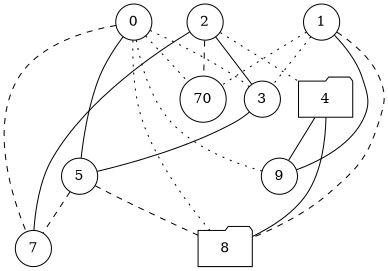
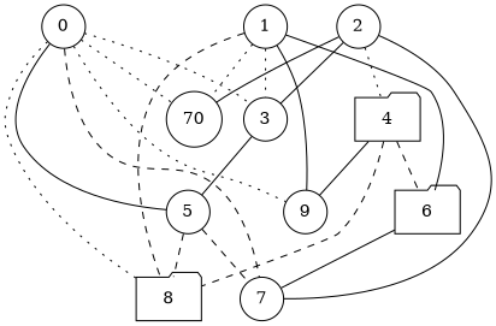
  graph {
    node [shape=circle]
    edge [style=solid]
    n1 [label=0]
    n2 [label=3]
    n3 [label=5]
    n4 [label=7]
    n5 [label=8 shape=folder]
    n6 [label=9]
    n7 [label=70]
    n8 [label=1]
+   n9 [label=6 shape=folder]
    n10 [label=2]
    n11 [label=4 shape=folder]
    n1 -- n2 [style=dotted]
    n1 -- n3
    n1 -- n4 [style=dashed]
    n1 -- n5 [style=dotted]
    n1 -- n6 [style=dotted]
    n1 -- n7 [style=dotted]
    n2 -- n3
    n3 -- n4 [style=dashed]
    n3 -- n5 [style=dashed]
    n8 -- n2 [style=dotted]
    n8 -- n5 [style=dashed]
    n8 -- n6
    n8 -- n7 [style=dotted]
+   n8 -- n9
+   n9 -- n4
    n10 -- n2
    n10 -- n4
-   n10 -- n7 [style=dashed]
+   n10 -- n7
    n10 -- n11 [style=dotted]
-   n11 -- n5
+   n11 -- n5 [style=dashed]
    n11 -- n6
+   n11 -- n9 [style=dashed]
  }
